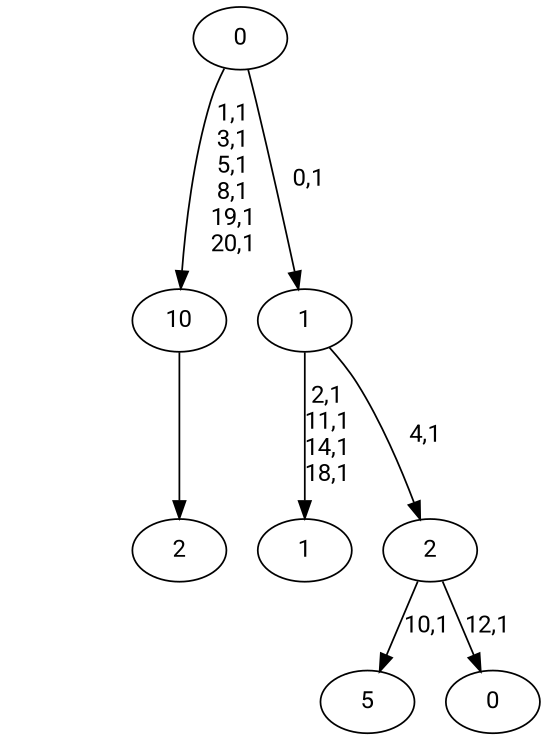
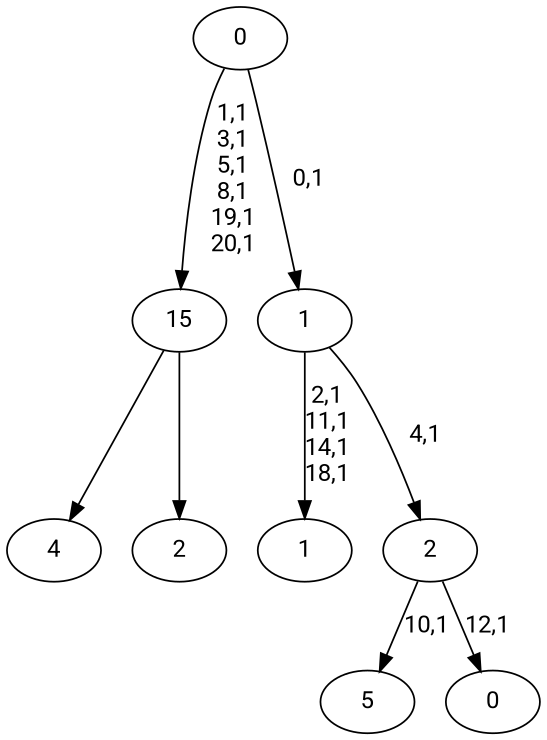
  digraph {
    fontname=Roboto
    node [fontname=Roboto]
    edge [fontname=Roboto]
    n1 [label=5]
+   n2 [label=4]
    n3 [label=2]
-   15 [label=10]
+   15
    n5 [label=1]
    n6 [label=0]
    2
    1
    0
+   15 -> n2
    15 -> n3
    2 -> n1 [label="10,1"]
    2 -> n6 [label="12,1"]
    1 -> n5 [label="2,1\n11,1\n14,1\n18,1"]
    1 -> 2 [label="4,1"]
    0 -> 15 [label="1,1\n3,1\n5,1\n8,1\n19,1\n20,1"]
    0 -> 1 [label="0,1"]
  }
